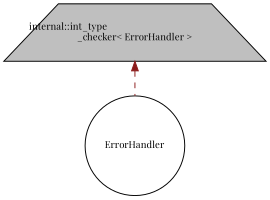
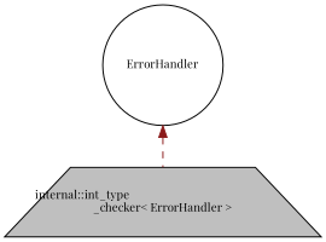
  digraph {
    fontname="Playfair Display"
    node [color=black fontname="Playfair Display" fontsize=10 style=filled]
    n1 [fillcolor=grey75 fontcolor=black height=0.2 label="internal::int_type\l_checker\< ErrorHandler \>" shape=trapezium width=0.4]
    n2 [fillcolor=white height=0.2 label=ErrorHandler shape=circle width=0.4]
-   n1 -> n2 [color=firebrick4 dir=back fontname="Playfair Display" fontsize=10 labelfontname=Helvetica labelfontsize=10 style=dashed]
+   n2 -> n1 [color=firebrick4 dir=back fontname="Playfair Display" fontsize=10 labelfontname=Helvetica labelfontsize=10 style=dashed]
  }
